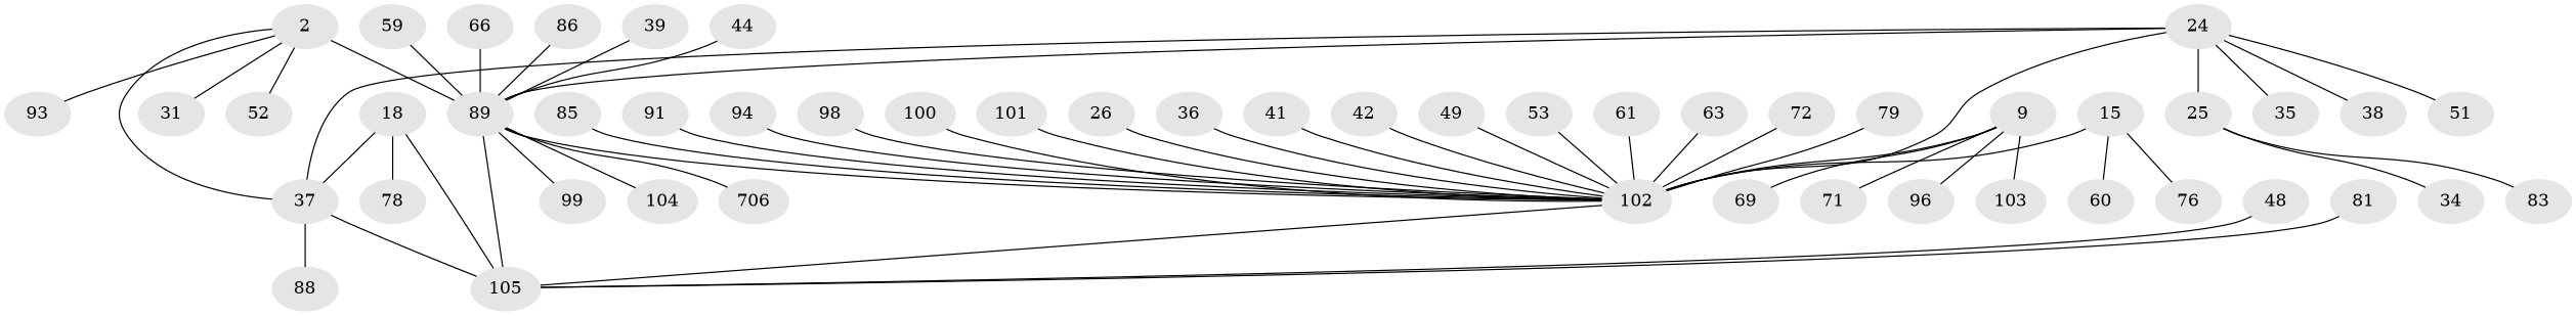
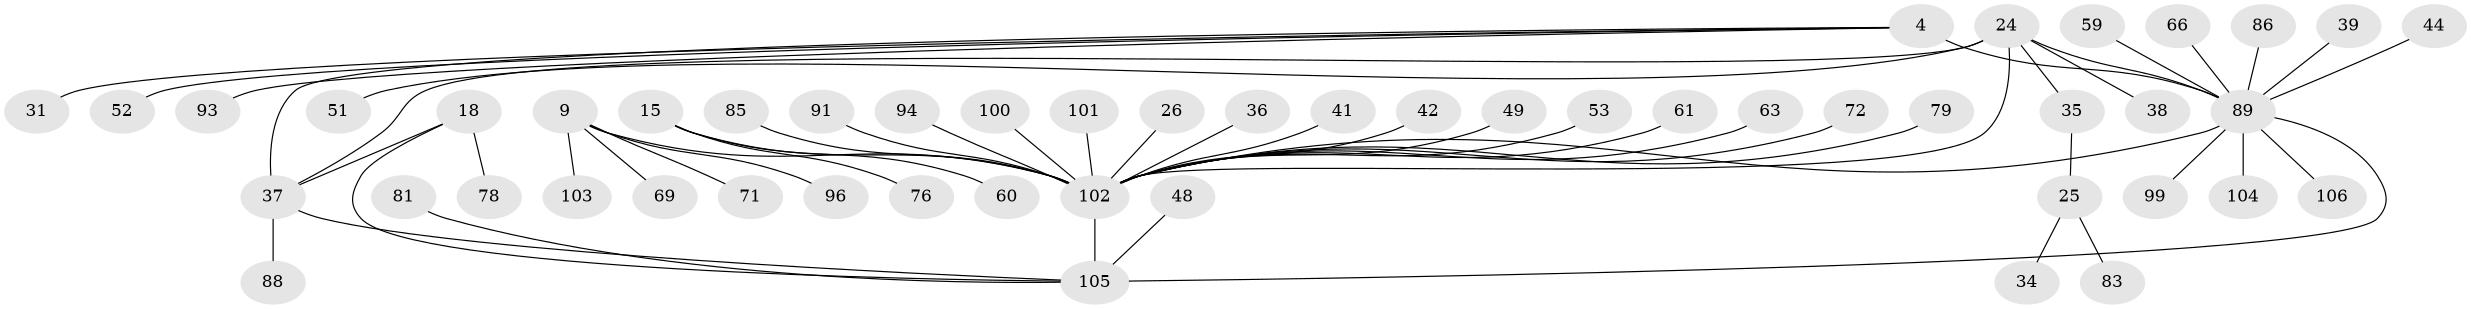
  graph {
    node [color=gray90 style=filled]
-   2 [super="+1"]
+   2 [super="+1" label=4]
    31
    37 [super="+20"]
    52 [super="+29"]
    89 [super="+5+27"]
    93
    105 [super="+57+58+62+95+17+47+73"]
    88
    102 [super="+54+92+97"]
    99
    104 [super="+55"]
-   106 [label=706]
+   106
    9 [super="+8"]
    69
    71
    96 [super="+32+46+50"]
    103
    15 [super="+12"]
    60
    76
    18 [super="+16"]
    78
    24 [super="+22+23"]
    25 [super="+21"]
    35
    38
    51
    34
    83
    26
    36
    39
    41
    42
    44
    48
    49
    53
    59
    61
    63
    66
    72
    79
    81
    85
    86 [super="+77"]
    91
    94 [super="+80"]
-   98
    100 [super="+90"]
    101 [super="+74+84"]
    2 -- 31
    2 -- 37
    2 -- 52
    2 -- 89 [weight=6]
    2 -- 93
    37 -- 105 [weight=2]
    37 -- 88
    89 -- 105 [weight=3]
    89 -- 102 [weight=3]
    89 -- 99
    89 -- 104
    89 -- 106
    102 -- 105 [weight=2]
    9 -- 102 [weight=6]
    9 -- 69
    9 -- 71
    9 -- 96
    9 -- 103
    15 -- 102 [weight=7]
    15 -- 60
    15 -- 76
    18 -- 37 [weight=4]
    18 -- 105 [weight=2]
    18 -- 78
    24 -- 37
    24 -- 89
    24 -- 102 [weight=3]
-   24 -- 25 [weight=6]
+   35 -- 25 [weight=6]
    24 -- 35
    24 -- 38
    24 -- 51
    25 -- 34
    25 -- 83
    26 -- 102
    36 -- 102
    39 -- 89
    41 -- 102
    42 -- 102
    44 -- 89
    48 -- 105
    49 -- 102
    53 -- 102
    59 -- 89
    61 -- 102
    63 -- 102
    66 -- 89
    72 -- 102
    79 -- 102
    81 -- 105
    85 -- 102
    86 -- 89
    91 -- 102
    94 -- 102
-   98 -- 102
    100 -- 102
    101 -- 102 [weight=2]
  }
